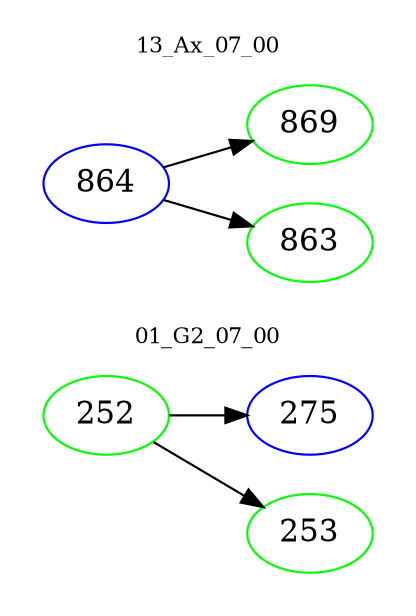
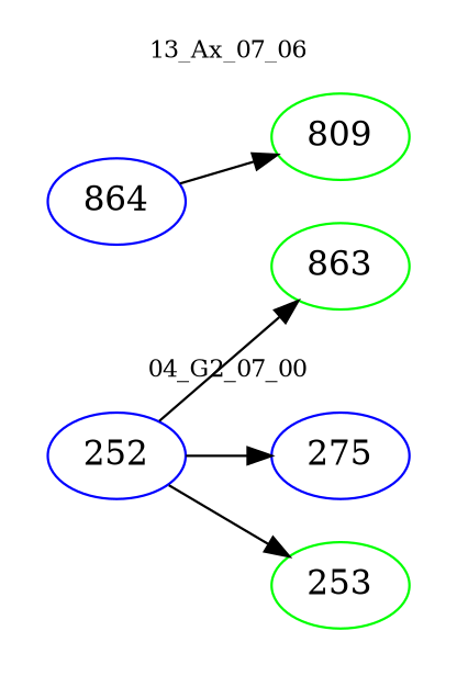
  digraph {
    rankdir=LR
    node [color=blue]
    edge [color=black]
    n1 [label=864]
    n2 [color=green label=863]
-   n3 [color=green label=869]
-   n4 [color=green label=252]
+   n3 [color=green label=809]
+   n4 [label=252]
    n5 [color=green label=253]
    n6 [label=275]
    subgraph cluster_1 {
      color=white
      fontsize=10
-     label="13_Ax_07_00"
+     label="13_Ax_07_06"
      n1
      n2
      n3
    }
    subgraph cluster_2 {
      color=white
      fontsize=10
-     label="01_G2_07_00"
+     label="04_G2_07_00"
      n4
      n5
      n6
    }
-   n1 -> n2
+   n4 -> n2
    n1 -> n3
    n4 -> n5
    n4 -> n6
  }
